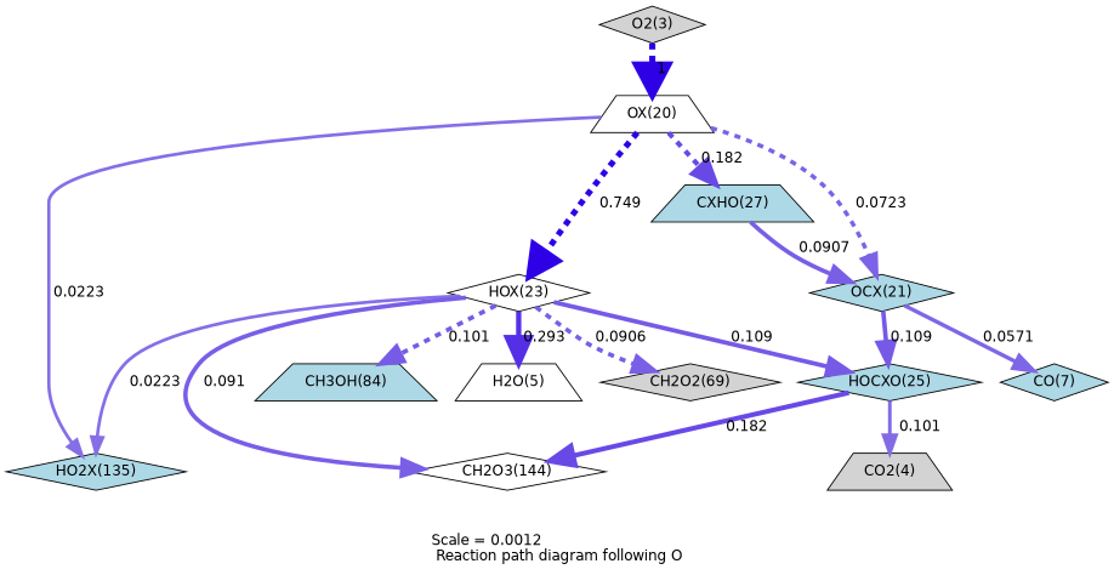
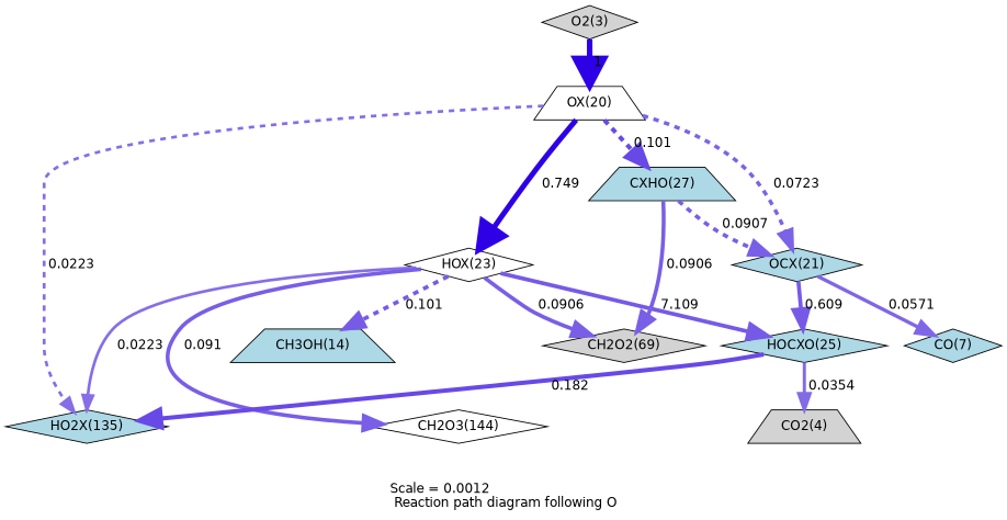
  digraph {
    fontname=Helvetica
    label="Scale = 0.0012\l Reaction path diagram following O"
    node [fillcolor=lightblue fontname=Helvetica shape=diamond style=filled]
    edge [arrowsize=2.09 color="0.7, 0.591, 0.9" fontname=Helvetica penwidth=4.19 style=solid]
    n1 [fillcolor=lightgrey label="O2(3)"]
    n2 [fillcolor=white label="OX(20)" shape=trapezium]
    n3 [fillcolor=white label="HOX(23)"]
    n4 [label="CXHO(27)" shape=trapezium]
    n5 [label="OCX(21)"]
    n6 [label="HO2X(135)"]
-   n7 [label="CH3OH(84)" shape=trapezium]
-   n8 [fillcolor=white label="H2O(5)" shape=trapezium]
+   n7 [label="CH3OH(14)" shape=trapezium]
    n9 [label="HOCXO(25)"]
    n10 [fillcolor=white label="CH2O3(144)"]
    n11 [fillcolor=lightgrey label="CH2O2(69)"]
    n12 [label="CO(7)"]
    n13 [fillcolor=lightgrey label="CO2(4)" shape=trapezium]
-   n1 -> n2 [arrowsize=3 color="0.7, 1.5, 0.9" label=" 1" penwidth=6 style=dashed]
-   n2 -> n3 [arrowsize=2.89 color="0.7, 1.25, 0.9" label=" 0.749" penwidth=5.78 style=dashed]
-   n2 -> n4 [arrowsize=2.36 color="0.7, 0.682, 0.9" label=" 0.182" penwidth=4.71 style=dashed]
+   n1 -> n2 [arrowsize=3 color="0.7, 1.5, 0.9" label=" 1" penwidth=6 style=bold]
+   n2 -> n3 [arrowsize=2.89 color="0.7, 1.25, 0.9" label=" 0.749" penwidth=5.78 style=bold]
+   n2 -> n4 [arrowsize=2.36 color="0.7, 0.682, 0.9" label=" 0.101" penwidth=4.71 style=dashed]
    n2 -> n5 [arrowsize=2.01 color="0.7, 0.572, 0.9" label=" 0.0723" penwidth=4.02 style=dashed]
-   n2 -> n6 [arrowsize=1.56 color="0.7, 0.522, 0.9" label=" 0.0223" penwidth=3.13]
+   n2 -> n6 [arrowsize=1.56 color="0.7, 0.522, 0.9" label=" 0.0223" penwidth=3.13 style=dashed]
    n3 -> n6 [arrowsize=1.56 color="0.7, 0.522, 0.9" label=" 0.0223" penwidth=3.13 style=bold]
    n3 -> n7 [arrowsize=2.13 color="0.7, 0.601, 0.9" label=" 0.101" penwidth=4.27 style=dashed]
-   n3 -> n8 [arrowsize=2.54 color="0.7, 0.793, 0.9" label=" 0.293" penwidth=5.07]
-   n3 -> n9 [arrowsize=2.16 color="0.7, 0.609, 0.9" label=" 0.109" penwidth=4.32 style=bold]
+   n3 -> n9 [arrowsize=2.16 color="0.7, 0.609, 0.9" label=" 7.109" penwidth=4.32 style=bold]
    n3 -> n10 [arrowsize=2.1 label=" 0.091"]
-   n3 -> n11 [label=" 0.0906" style=dashed]
-   n4 -> n5 [label=" 0.0907" style=bold]
-   n5 -> n9 [arrowsize=2.16 color="0.7, 0.609, 0.9" label=" 0.109" penwidth=4.32]
+   n3 -> n11 [label=" 0.0906"]
+   n4 -> n5 [label=" 0.0907" style=dashed]
+   n4 -> n11 [label=" 0.0906" style=bold]
+   n5 -> n9 [arrowsize=2.16 color="0.7, 0.609, 0.9" label=" 0.609" penwidth=4.32]
    n5 -> n12 [arrowsize=1.92 color="0.7, 0.557, 0.9" label=" 0.0571" penwidth=3.84 style=bold]
-   n9 -> n10 [arrowsize=2.36 color="0.7, 0.682, 0.9" label=" 0.182" penwidth=4.71]
-   n9 -> n13 [arrowsize=1.74 color="0.7, 0.535, 0.9" label=" 0.101" penwidth=3.48]
+   n9 -> n6 [arrowsize=2.36 color="0.7, 0.682, 0.9" label=" 0.182" penwidth=4.71]
+   n9 -> n13 [arrowsize=1.74 color="0.7, 0.535, 0.9" label=" 0.0354" penwidth=3.48]
  }
